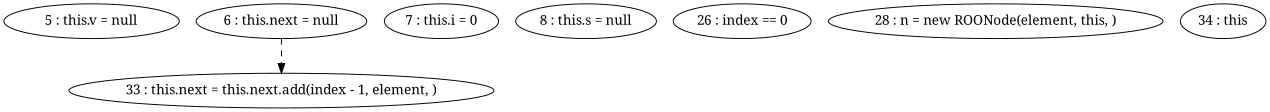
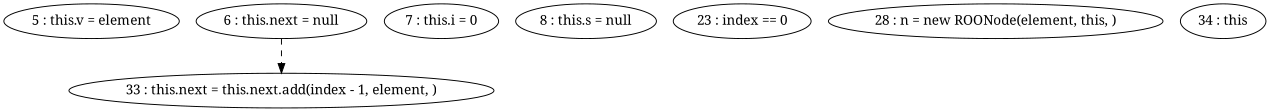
  digraph {
    fontname="Noto Serif"
    node [fontname="Noto Serif"]
-   "5 : this.v = null"
+   "5 : this.v = null" [label="5 : this.v = element"]
    "6 : this.next = null"
    "33 : this.next = this.next.add(index - 1, element, )"
    "7 : this.i = 0"
    "8 : this.s = null"
-   "26 : index == 0"
+   "26 : index == 0" [label="23 : index == 0"]
    "28 : n = new ROONode(element, this, )"
    "34 : this"
    "6 : this.next = null" -> "33 : this.next = this.next.add(index - 1, element, )" [style=dashed fontname="Noto Serif"]
  }
